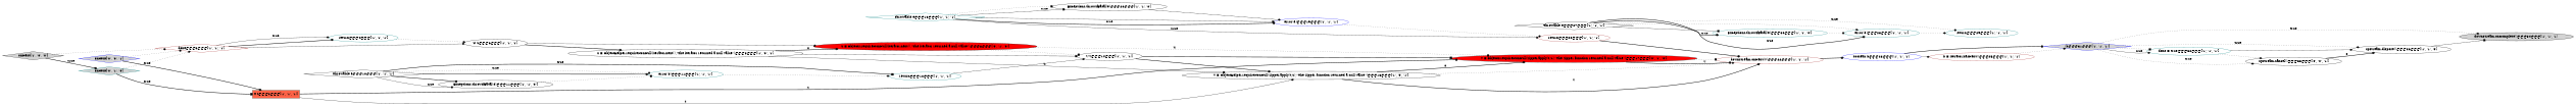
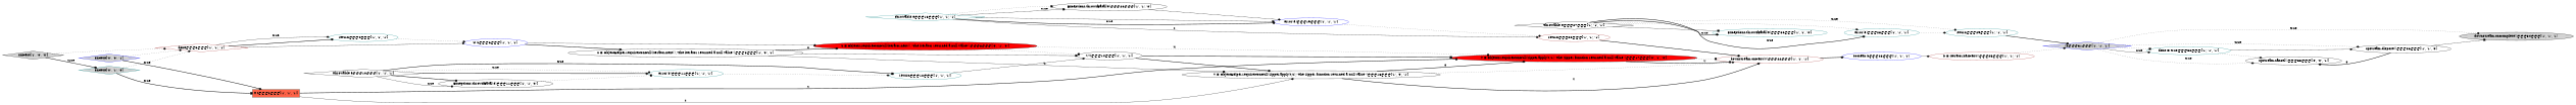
  digraph {
    rankdir=LR
    node [color=black fillcolor=white shape=ellipse style=filled]
    edge [arrowhead=diamond style=dotted]
    n1 [label="Throwable e@@@27@@@['1', '1', '1']" shape=diamond]
    n2 [color=teal label="return@@@29@@@['1', '1', '1']"]
    n3 [color=teal label="Exceptions.throwIfFatal(e)@@@30@@@['1', '1', '0']"]
    n4 [color=teal label="error(e)@@@28@@@['1', '1', '1']"]
    n5 [color=blue fillcolor=lightgray label="!b@@@31@@@['1', '1', '1']" shape=diamond]
    n6 [fillcolor=lightgray label="downstream.onComplete()@@@34@@@['1', '1', '1']"]
    n7 [color=brown label="return@@@20@@@['1', '1', '1']"]
    n8 [color=brown label="downstream.onNext(v)@@@22@@@['1', '1', '1']"]
    n9 [color=blue label="boolean b@@@23@@@['1', '1', '1']"]
-   n10 [label="U u@@@6@@@['1', '1', '1']"]
+   n10 [color=blue label="U u@@@6@@@['1', '1', '1']"]
    n11 [label="u = ObjectHelper.requireNonNull(iterator.next(),\"The iterator returned a null value\")@@@8@@@['1', '0', '1']"]
    n12 [fillcolor=red label="u = Objects.requireNonNull(iterator.next(),\"The iterator returned a null value\")@@@8@@@['0', '1', '0']"]
    n13 [label="V v@@@14@@@['1', '1', '1']"]
    n14 [label="v = ObjectHelper.requireNonNull(zipper.apply(t,u),\"The zipper function returned a null value\")@@@16@@@['1', '0', '1']"]
    n15 [color=teal fillcolor=red label="v = Objects.requireNonNull(zipper.apply(t,u),\"The zipper function returned a null value\")@@@17@@@['0', '1', '0']"]
    n16 [color=blue label="error(e)@@@19@@@['1', '1', '1']"]
    n17 [label="upstream.cancel()@@@33@@@['0', '0', '1']"]
    n18 [color=teal label="done = true@@@32@@@['1', '1', '1']"]
    n19 [label="upstream.dispose()@@@36@@@['1', '1', '0']"]
    n20 [color=teal fillcolor=lightgray label="onNext['0', '1', '0']" shape=diamond]
    n21 [color=brown label="done@@@3@@@['1', '1', '1']" shape=diamond]
    n22 [color=teal fillcolor=tomato label="T t@@@2@@@['1', '1', '1']" shape=box]
    n23 [color=teal label="return@@@4@@@['1', '1', '1']"]
    n24 [color=teal label="error(e)@@@11@@@['1', '1', '1']"]
    n25 [color=teal label="return@@@12@@@['1', '1', '1']"]
    n26 [color=brown label="b = iterator.hasNext()@@@25@@@['1', '1', '1']"]
    n27 [fillcolor=lightgray label="onNext['1', '0', '0']" shape=diamond]
    n28 [label="Throwable e@@@10@@@['1', '1', '1']" shape=diamond]
    n29 [label="Exceptions.throwIfFatal(e)@@@11@@@['1', '1', '0']"]
    n30 [color=teal label="Throwable e@@@18@@@['1', '1', '1']" shape=diamond]
    n31 [label="Exceptions.throwIfFatal(e)@@@20@@@['1', '1', '0']"]
    n32 [color=blue fillcolor=lightgray label="onNext['0', '0', '1']" shape=diamond]
    n1 -> n2 [arrowhead=dot label=true]
    n1 -> n3 [arrowhead=box style=solid]
    n1 -> n3 [label=true style=bold]
    n1 -> n4 [label=true style=bold]
    n1 -> n4
-   n9 -> n5 [arrowhead=dot style=bold]
-   n3 -> n4 [arrowhead=dot]
+   n2 -> n5 [arrowhead=dot style=bold]
    n4 -> n2
-   n5 -> n6 [label=true]
+   n5 -> n6 [arrowhead=dot label=true]
    n5 -> n17 [label=true]
    n5 -> n18 [label=true style=solid]
    n5 -> n18 [arrowhead=box]
    n5 -> n19 [label=true]
    n7 -> n8 [arrowhead=dot style=bold]
    n8 -> n9 [style=bold]
    n9 -> n26 [style=solid]
    n10 -> n11 [style=bold]
    n10 -> n12 [arrowhead=dot style=solid]
    n11 -> n12 [label=0 style=bold]
    n11 -> n13 [arrowhead=box style=solid]
    n11 -> n14 [arrowhead=box label=u style=solid]
    n12 -> n13 [arrowhead=box]
    n12 -> n15 [arrowhead=box label=u]
    n13 -> n14 [arrowhead=dot style=bold]
    n13 -> n15 [arrowhead=box style=bold]
    n14 -> n8 [label=v style=bold]
    n14 -> n8
    n14 -> n15 [label=0 style=bold]
    n15 -> n8 [arrowhead=dot label=v style=bold]
    n15 -> n8 [arrowhead=box]
    n16 -> n7 [arrowhead=dot]
    n18 -> n17
    n18 -> n19 [style=solid]
    n19 -> n6 [arrowhead=box style=solid]
-   n17 -> n19 [label=0 style=bold]
+   n19 -> n17 [label=0 style=bold]
    n20 -> n21
    n20 -> n22 [arrowhead=box label=true style=bold]
    n21 -> n10 [arrowhead=dot style=solid]
    n21 -> n23 [label=true style=solid]
    n21 -> n23 [arrowhead=dot style=bold]
    n22 -> n14 [label=t style=solid]
    n22 -> n15 [arrowhead=dot label=t style=bold]
    n23 -> n10
    n24 -> n25
    n25 -> n13 [style=solid]
    n26 -> n5
    n27 -> n20 [label=true style=bold]
    n27 -> n21 [arrowhead=dot]
    n28 -> n24 [style=bold]
    n28 -> n24 [arrowhead=dot label=true]
    n28 -> n25 [arrowhead=box label=true style=bold]
    n28 -> n29 [arrowhead=dot label=true style=solid]
    n28 -> n29 [arrowhead=dot style=bold]
    n29 -> n24 [arrowhead=box]
-   n30 -> n7 [arrowhead=dot label=true style=solid]
+   n30 -> n7 [arrowhead=dot label=t style=solid]
    n30 -> n16 [arrowhead=dot label=true style=bold]
    n30 -> n16 [arrowhead=box style=solid]
    n30 -> n31 [arrowhead=box label=true style=solid]
    n30 -> n31 [arrowhead=box]
    n31 -> n16 [style=solid]
    n32 -> n21 [arrowhead=dot]
    n32 -> n22 [label=true style=bold]
  }
